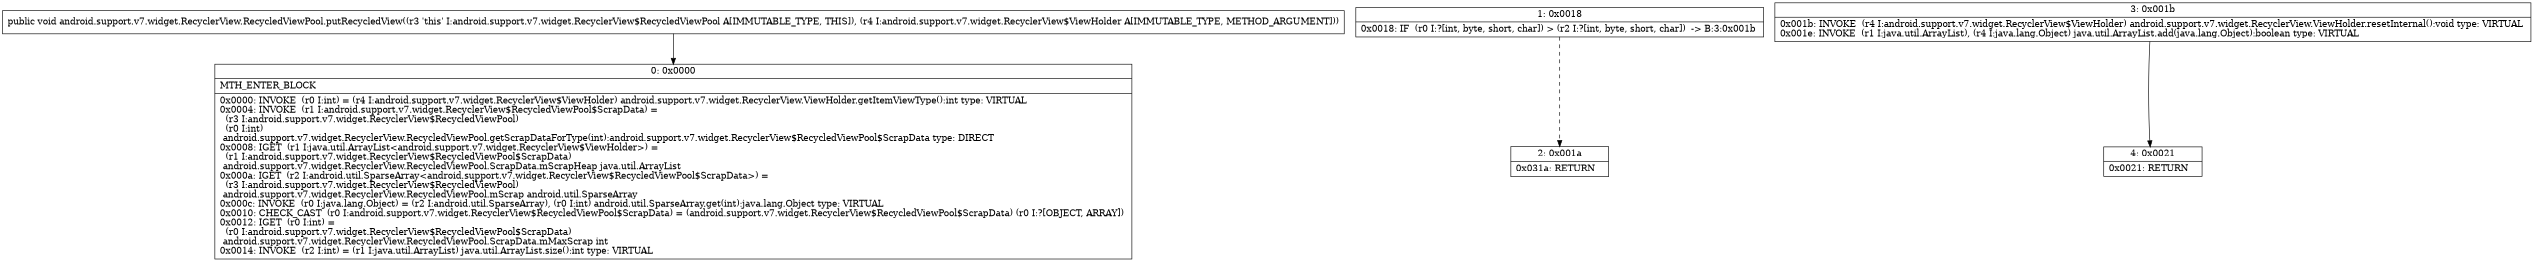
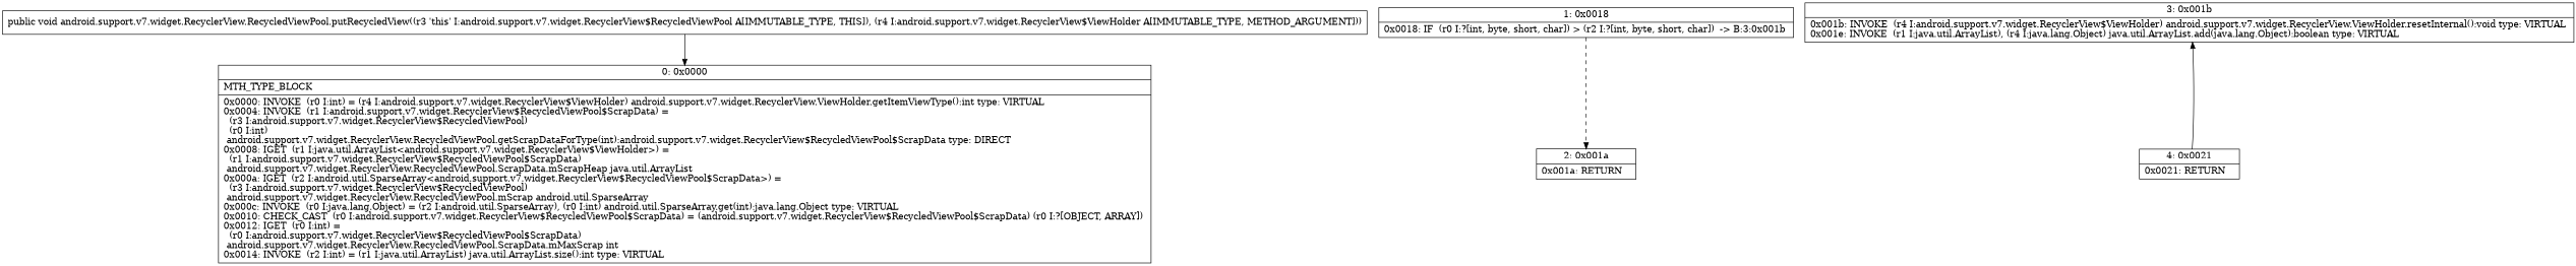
  digraph {
    node [shape=record]
-   n1 [label="{0\:\ 0x0000|MTH_ENTER_BLOCK\l|0x0000: INVOKE  (r0 I:int) = (r4 I:android.support.v7.widget.RecyclerView$ViewHolder) android.support.v7.widget.RecyclerView.ViewHolder.getItemViewType():int type: VIRTUAL \l0x0004: INVOKE  (r1 I:android.support.v7.widget.RecyclerView$RecycledViewPool$ScrapData) = \l  (r3 I:android.support.v7.widget.RecyclerView$RecycledViewPool)\l  (r0 I:int)\l android.support.v7.widget.RecyclerView.RecycledViewPool.getScrapDataForType(int):android.support.v7.widget.RecyclerView$RecycledViewPool$ScrapData type: DIRECT \l0x0008: IGET  (r1 I:java.util.ArrayList\<android.support.v7.widget.RecyclerView$ViewHolder\>) = \l  (r1 I:android.support.v7.widget.RecyclerView$RecycledViewPool$ScrapData)\l android.support.v7.widget.RecyclerView.RecycledViewPool.ScrapData.mScrapHeap java.util.ArrayList \l0x000a: IGET  (r2 I:android.util.SparseArray\<android.support.v7.widget.RecyclerView$RecycledViewPool$ScrapData\>) = \l  (r3 I:android.support.v7.widget.RecyclerView$RecycledViewPool)\l android.support.v7.widget.RecyclerView.RecycledViewPool.mScrap android.util.SparseArray \l0x000c: INVOKE  (r0 I:java.lang.Object) = (r2 I:android.util.SparseArray), (r0 I:int) android.util.SparseArray.get(int):java.lang.Object type: VIRTUAL \l0x0010: CHECK_CAST  (r0 I:android.support.v7.widget.RecyclerView$RecycledViewPool$ScrapData) = (android.support.v7.widget.RecyclerView$RecycledViewPool$ScrapData) (r0 I:?[OBJECT, ARRAY]) \l0x0012: IGET  (r0 I:int) = \l  (r0 I:android.support.v7.widget.RecyclerView$RecycledViewPool$ScrapData)\l android.support.v7.widget.RecyclerView.RecycledViewPool.ScrapData.mMaxScrap int \l0x0014: INVOKE  (r2 I:int) = (r1 I:java.util.ArrayList) java.util.ArrayList.size():int type: VIRTUAL \l}"]
+   n1 [label="{0\:\ 0x0000|MTH_TYPE_BLOCK\l|0x0000: INVOKE  (r0 I:int) = (r4 I:android.support.v7.widget.RecyclerView$ViewHolder) android.support.v7.widget.RecyclerView.ViewHolder.getItemViewType():int type: VIRTUAL \l0x0004: INVOKE  (r1 I:android.support.v7.widget.RecyclerView$RecycledViewPool$ScrapData) = \l  (r3 I:android.support.v7.widget.RecyclerView$RecycledViewPool)\l  (r0 I:int)\l android.support.v7.widget.RecyclerView.RecycledViewPool.getScrapDataForType(int):android.support.v7.widget.RecyclerView$RecycledViewPool$ScrapData type: DIRECT \l0x0008: IGET  (r1 I:java.util.ArrayList\<android.support.v7.widget.RecyclerView$ViewHolder\>) = \l  (r1 I:android.support.v7.widget.RecyclerView$RecycledViewPool$ScrapData)\l android.support.v7.widget.RecyclerView.RecycledViewPool.ScrapData.mScrapHeap java.util.ArrayList \l0x000a: IGET  (r2 I:android.util.SparseArray\<android.support.v7.widget.RecyclerView$RecycledViewPool$ScrapData\>) = \l  (r3 I:android.support.v7.widget.RecyclerView$RecycledViewPool)\l android.support.v7.widget.RecyclerView.RecycledViewPool.mScrap android.util.SparseArray \l0x000c: INVOKE  (r0 I:java.lang.Object) = (r2 I:android.util.SparseArray), (r0 I:int) android.util.SparseArray.get(int):java.lang.Object type: VIRTUAL \l0x0010: CHECK_CAST  (r0 I:android.support.v7.widget.RecyclerView$RecycledViewPool$ScrapData) = (android.support.v7.widget.RecyclerView$RecycledViewPool$ScrapData) (r0 I:?[OBJECT, ARRAY]) \l0x0012: IGET  (r0 I:int) = \l  (r0 I:android.support.v7.widget.RecyclerView$RecycledViewPool$ScrapData)\l android.support.v7.widget.RecyclerView.RecycledViewPool.ScrapData.mMaxScrap int \l0x0014: INVOKE  (r2 I:int) = (r1 I:java.util.ArrayList) java.util.ArrayList.size():int type: VIRTUAL \l}"]
    n2 [label="{1\:\ 0x0018|0x0018: IF  (r0 I:?[int, byte, short, char]) \> (r2 I:?[int, byte, short, char])  \-\> B:3:0x001b \l}"]
-   n3 [label="{2\:\ 0x001a|0x031a: RETURN   \l}"]
+   n3 [label="{2\:\ 0x001a|0x001a: RETURN   \l}"]
    n4 [label="{3\:\ 0x001b|0x001b: INVOKE  (r4 I:android.support.v7.widget.RecyclerView$ViewHolder) android.support.v7.widget.RecyclerView.ViewHolder.resetInternal():void type: VIRTUAL \l0x001e: INVOKE  (r1 I:java.util.ArrayList), (r4 I:java.lang.Object) java.util.ArrayList.add(java.lang.Object):boolean type: VIRTUAL \l}"]
    n5 [label="{4\:\ 0x0021|0x0021: RETURN   \l}"]
    n6 [label="{public void android.support.v7.widget.RecyclerView.RecycledViewPool.putRecycledView((r3 'this' I:android.support.v7.widget.RecyclerView$RecycledViewPool A[IMMUTABLE_TYPE, THIS]), (r4 I:android.support.v7.widget.RecyclerView$ViewHolder A[IMMUTABLE_TYPE, METHOD_ARGUMENT])) }"]
    n2 -> n3 [style=dashed]
-   n4 -> n5
+   n5 -> n4
    n6 -> n1
  }
